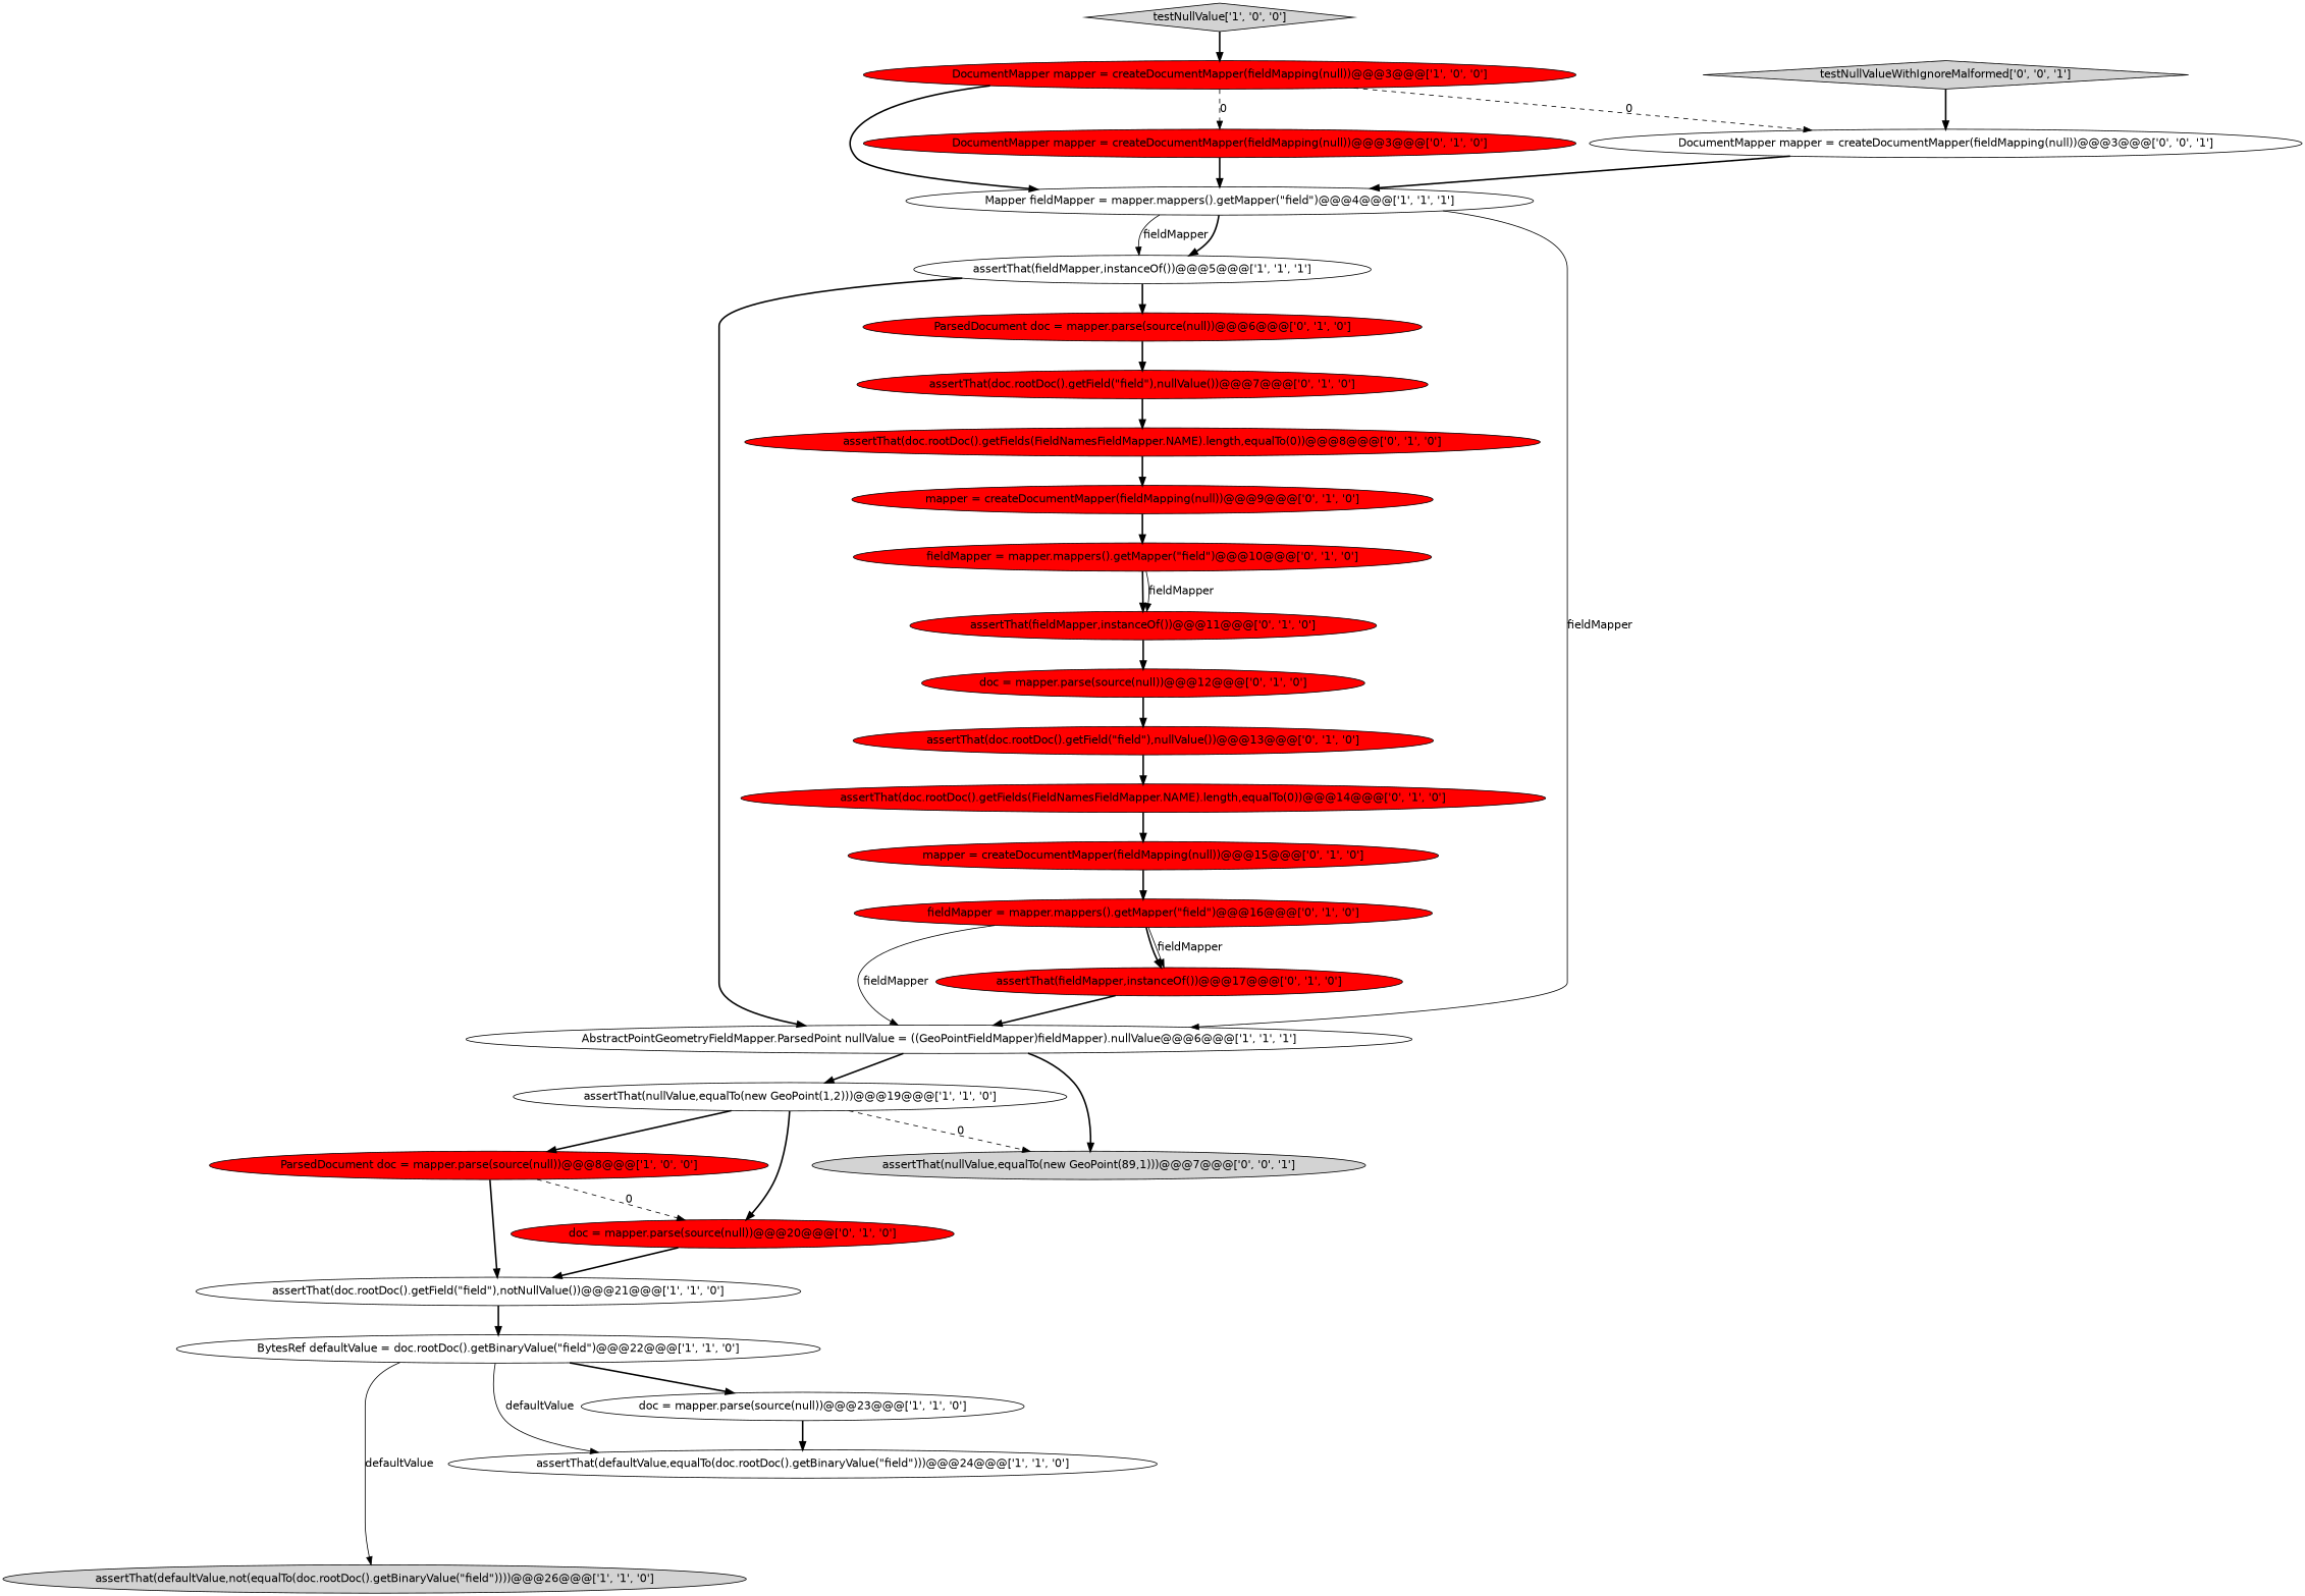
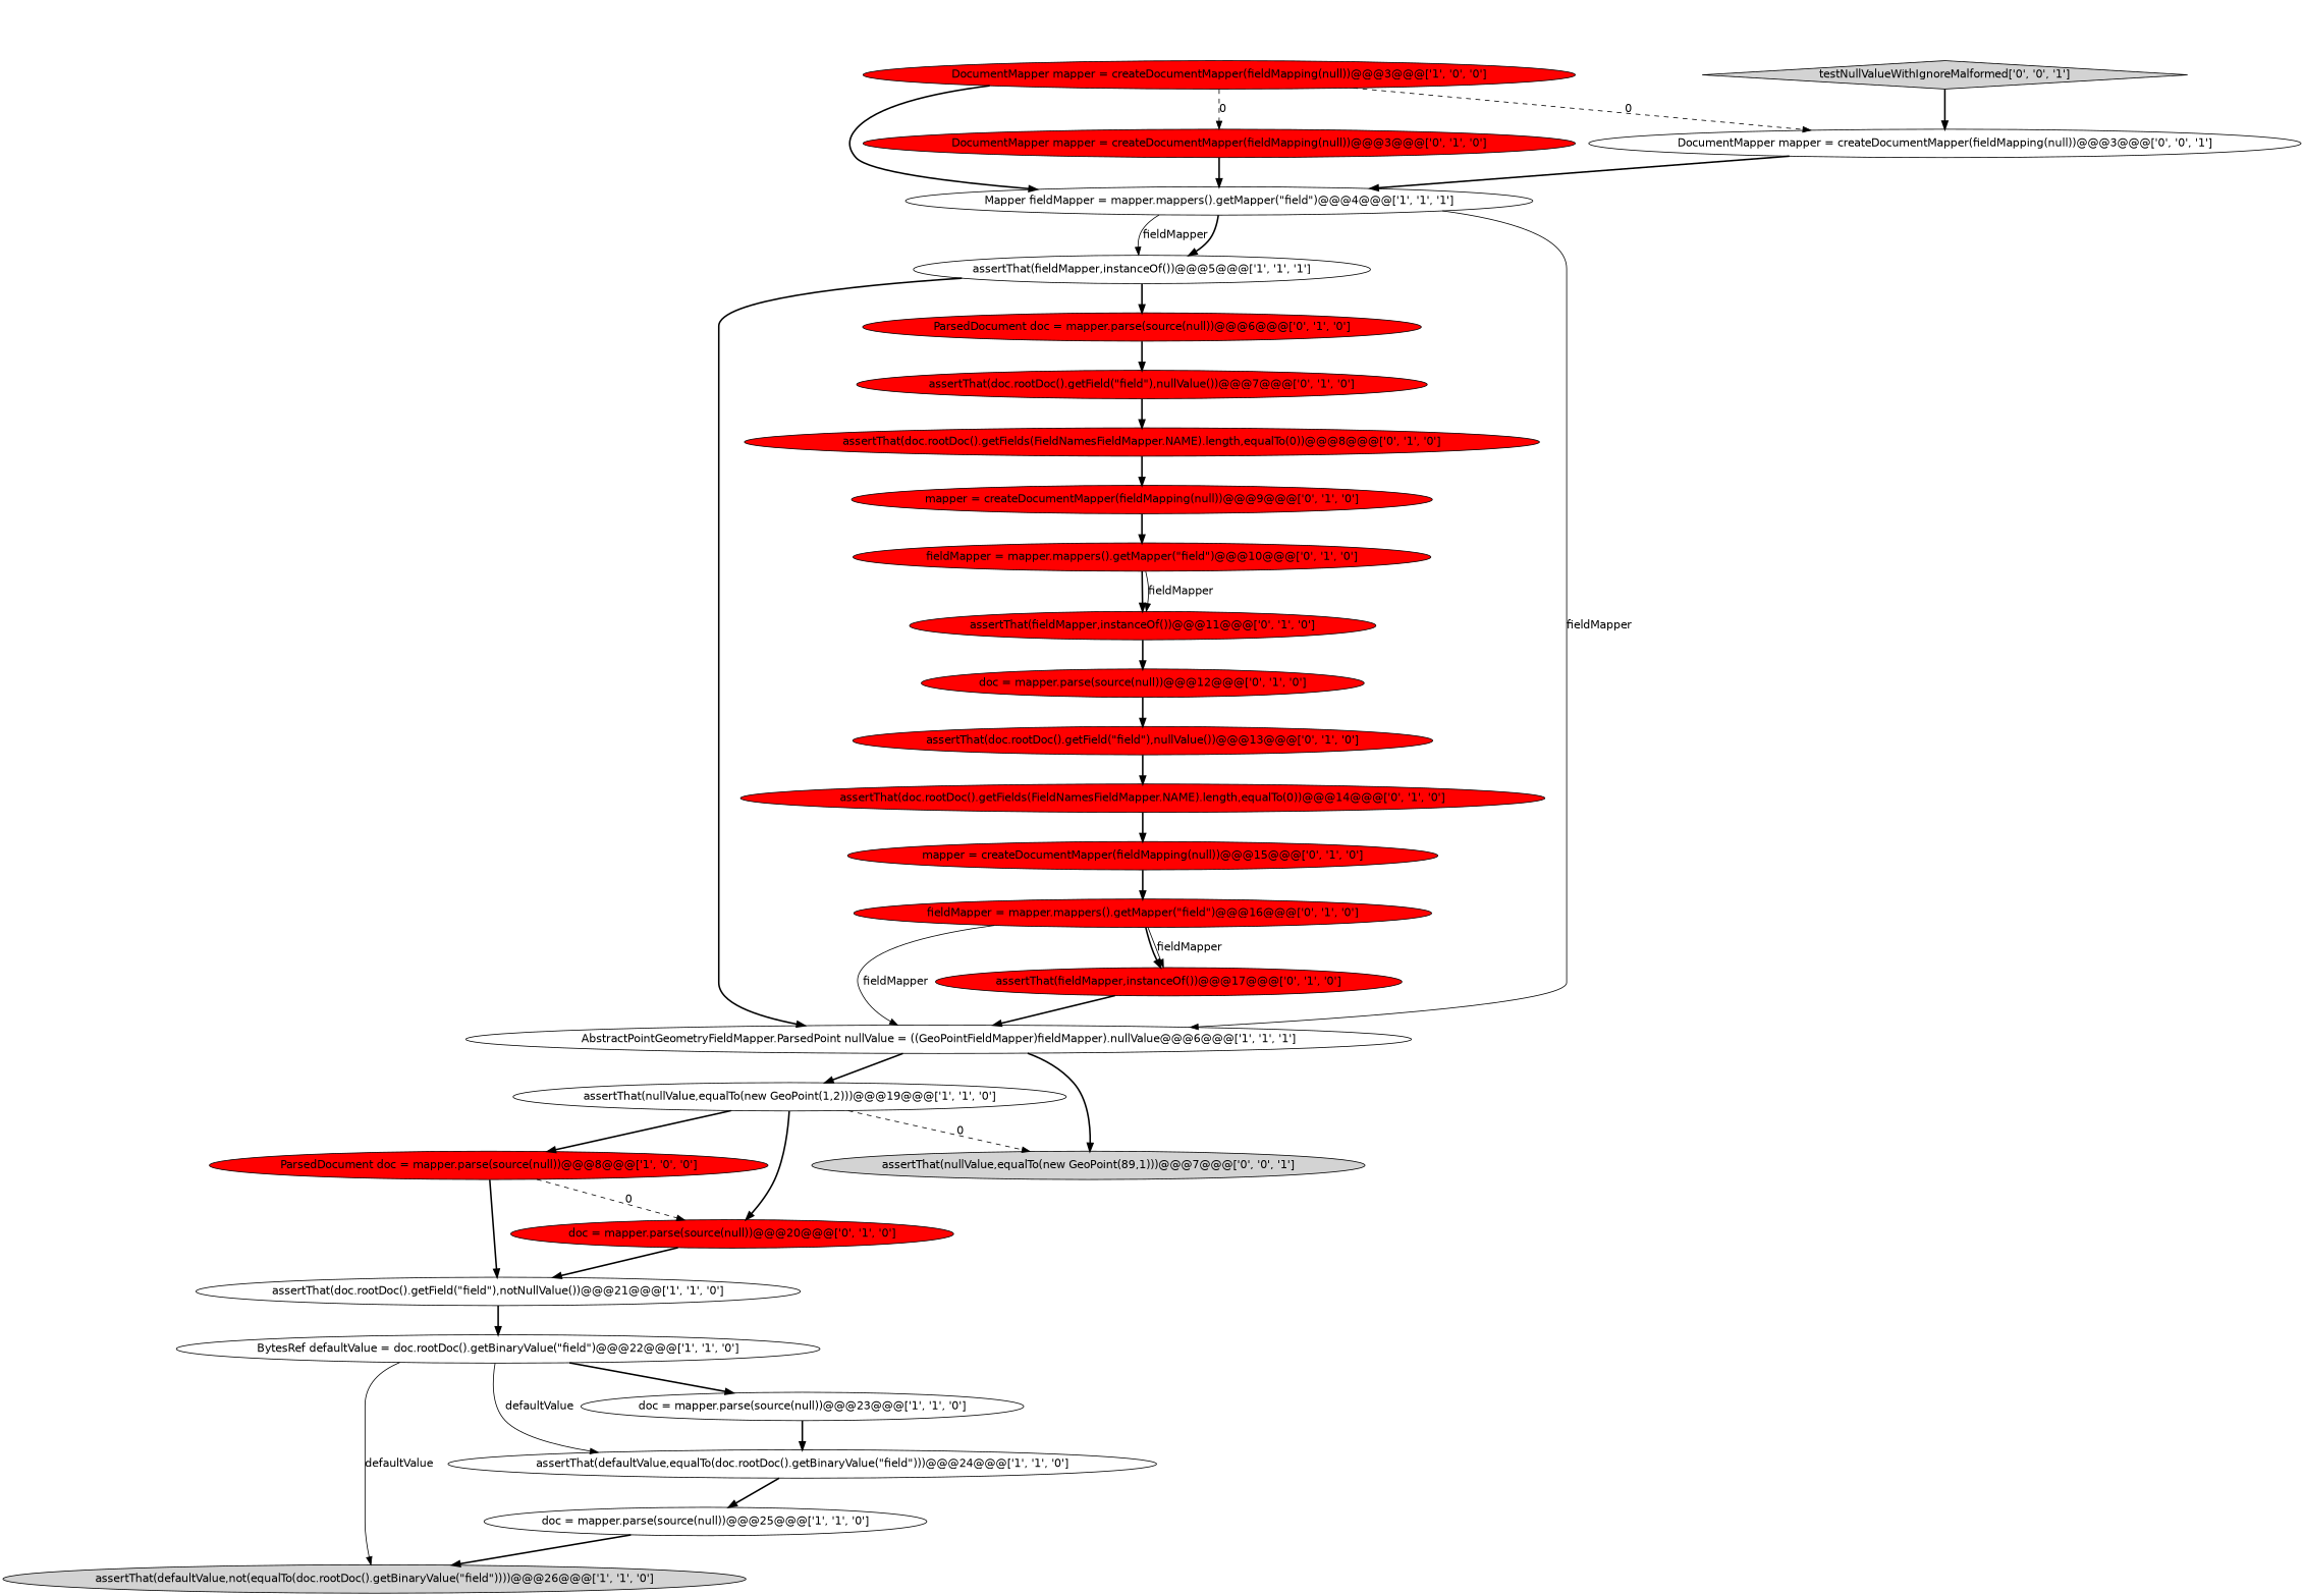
  digraph {
    fontname="DejaVu Sans"
    node [fillcolor=red fontname="DejaVu Sans" shape=ellipse style=filled]
    edge [fontname="DejaVu Sans" style=bold]
    n1 [fillcolor=white label="assertThat(doc.rootDoc().getField(\"field\"),notNullValue())@@@21@@@['1', '1', '0']"]
    n2 [fillcolor=white label="BytesRef defaultValue = doc.rootDoc().getBinaryValue(\"field\")@@@22@@@['1', '1', '0']"]
    n3 [fillcolor=lightgray label="assertThat(defaultValue,not(equalTo(doc.rootDoc().getBinaryValue(\"field\"))))@@@26@@@['1', '1', '0']"]
    n4 [fillcolor=white label="assertThat(defaultValue,equalTo(doc.rootDoc().getBinaryValue(\"field\")))@@@24@@@['1', '1', '0']"]
    n5 [fillcolor=white label="doc = mapper.parse(source(null))@@@23@@@['1', '1', '0']"]
    n6 [label="assertThat(doc.rootDoc().getField(\"field\"),nullValue())@@@7@@@['0', '1', '0']"]
    n7 [label="assertThat(doc.rootDoc().getFields(FieldNamesFieldMapper.NAME).length,equalTo(0))@@@8@@@['0', '1', '0']"]
    n8 [label="mapper = createDocumentMapper(fieldMapping(null))@@@9@@@['0', '1', '0']"]
    n9 [fillcolor=white label="assertThat(nullValue,equalTo(new GeoPoint(1,2)))@@@19@@@['1', '1', '0']"]
    n10 [fillcolor=lightgray label="assertThat(nullValue,equalTo(new GeoPoint(89,1)))@@@7@@@['0', '0', '1']"]
    n11 [label="ParsedDocument doc = mapper.parse(source(null))@@@8@@@['1', '0', '0']"]
    n12 [label="doc = mapper.parse(source(null))@@@20@@@['0', '1', '0']"]
    n13 [fillcolor=white label="assertThat(fieldMapper,instanceOf())@@@5@@@['1', '1', '1']"]
    n14 [label="ParsedDocument doc = mapper.parse(source(null))@@@6@@@['0', '1', '0']"]
    n15 [fillcolor=white label="AbstractPointGeometryFieldMapper.ParsedPoint nullValue = ((GeoPointFieldMapper)fieldMapper).nullValue@@@6@@@['1', '1', '1']"]
    n16 [label="mapper = createDocumentMapper(fieldMapping(null))@@@15@@@['0', '1', '0']"]
    n17 [label="fieldMapper = mapper.mappers().getMapper(\"field\")@@@16@@@['0', '1', '0']"]
    n18 [label="assertThat(fieldMapper,instanceOf())@@@17@@@['0', '1', '0']"]
    n19 [label="fieldMapper = mapper.mappers().getMapper(\"field\")@@@10@@@['0', '1', '0']"]
    n20 [label="assertThat(fieldMapper,instanceOf())@@@11@@@['0', '1', '0']"]
    n21 [label="doc = mapper.parse(source(null))@@@12@@@['0', '1', '0']"]
    n22 [fillcolor=white label="Mapper fieldMapper = mapper.mappers().getMapper(\"field\")@@@4@@@['1', '1', '1']"]
+   n23 [fillcolor=white label="doc = mapper.parse(source(null))@@@25@@@['1', '1', '0']"]
    n24 [label="DocumentMapper mapper = createDocumentMapper(fieldMapping(null))@@@3@@@['1', '0', '0']"]
    n25 [label="DocumentMapper mapper = createDocumentMapper(fieldMapping(null))@@@3@@@['0', '1', '0']"]
    n26 [fillcolor=white label="DocumentMapper mapper = createDocumentMapper(fieldMapping(null))@@@3@@@['0', '0', '1']"]
-   n27 [fillcolor=lightgray label="testNullValue['1', '0', '0']" shape=diamond]
    n28 [label="assertThat(doc.rootDoc().getField(\"field\"),nullValue())@@@13@@@['0', '1', '0']"]
    n29 [label="assertThat(doc.rootDoc().getFields(FieldNamesFieldMapper.NAME).length,equalTo(0))@@@14@@@['0', '1', '0']"]
    n30 [fillcolor=lightgray label="testNullValueWithIgnoreMalformed['0', '0', '1']" shape=diamond]
    n1 -> n2
    n2 -> n3 [label=defaultValue style=solid]
    n2 -> n4 [label=defaultValue style=solid]
    n2 -> n5
+   n4 -> n23
    n5 -> n4
    n6 -> n7
    n7 -> n8
    n8 -> n19
    n9 -> n10 [label=0 style=dashed]
    n9 -> n11
    n9 -> n12
    n11 -> n1
    n11 -> n12 [label=0 style=dashed]
    n12 -> n1
    n13 -> n14
    n13 -> n15
    n14 -> n6
    n15 -> n9
    n15 -> n10
    n16 -> n17
    n17 -> n15 [label=fieldMapper style=solid]
    n17 -> n18
    n17 -> n18 [label=fieldMapper style=solid]
    n18 -> n15
    n19 -> n20
    n19 -> n20 [label=fieldMapper style=solid]
    n20 -> n21
    n21 -> n28
    n22 -> n13 [label=fieldMapper style=solid]
    n22 -> n13
    n22 -> n15 [label=fieldMapper style=solid]
+   n23 -> n3
    n24 -> n22
    n24 -> n25 [label=0 style=dashed]
    n24 -> n26 [label=0 style=dashed]
    n25 -> n22
    n26 -> n22
-   n27 -> n24
    n28 -> n29
    n29 -> n16
    n30 -> n26
  }
